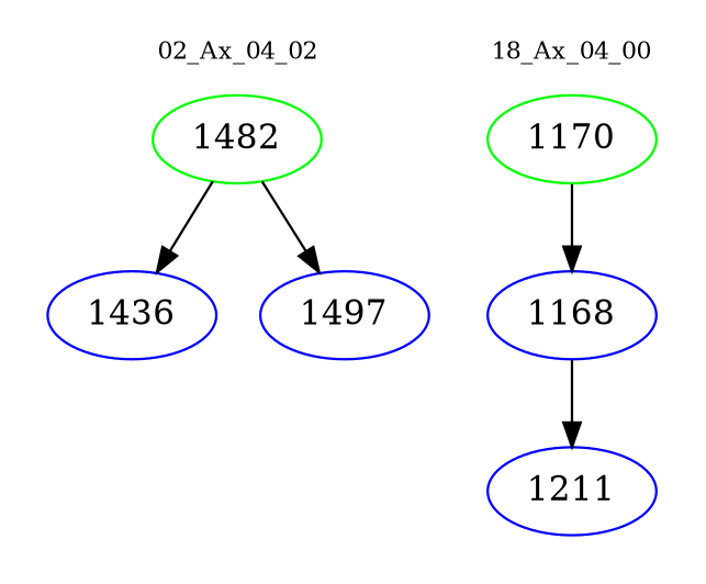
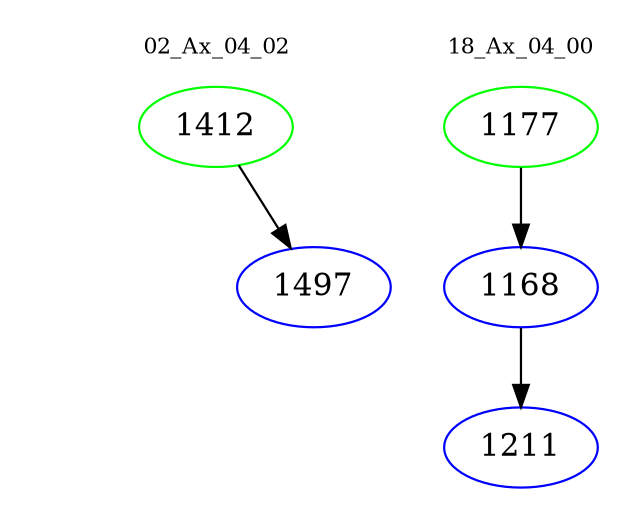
  digraph {
    node [color=blue]
    edge [color=black]
-   n1 [color=green label=1482]
-   n2 [label=1436]
+   n1 [color=green label=1412]
    n3 [label=1497]
-   n4 [color=green label=1170]
+   n4 [color=green label=1177]
    n5 [label=1168]
    n6 [label=1211]
    subgraph cluster_1 {
      color=white
      fontsize=10
      label="02_Ax_04_02"
      n1
-     n2
      n3
    }
    subgraph cluster_2 {
      color=white
      fontsize=10
      label="18_Ax_04_00"
      n4
      n5
      n6
    }
-   n1 -> n2
    n1 -> n3
    n4 -> n5
    n5 -> n6
  }
